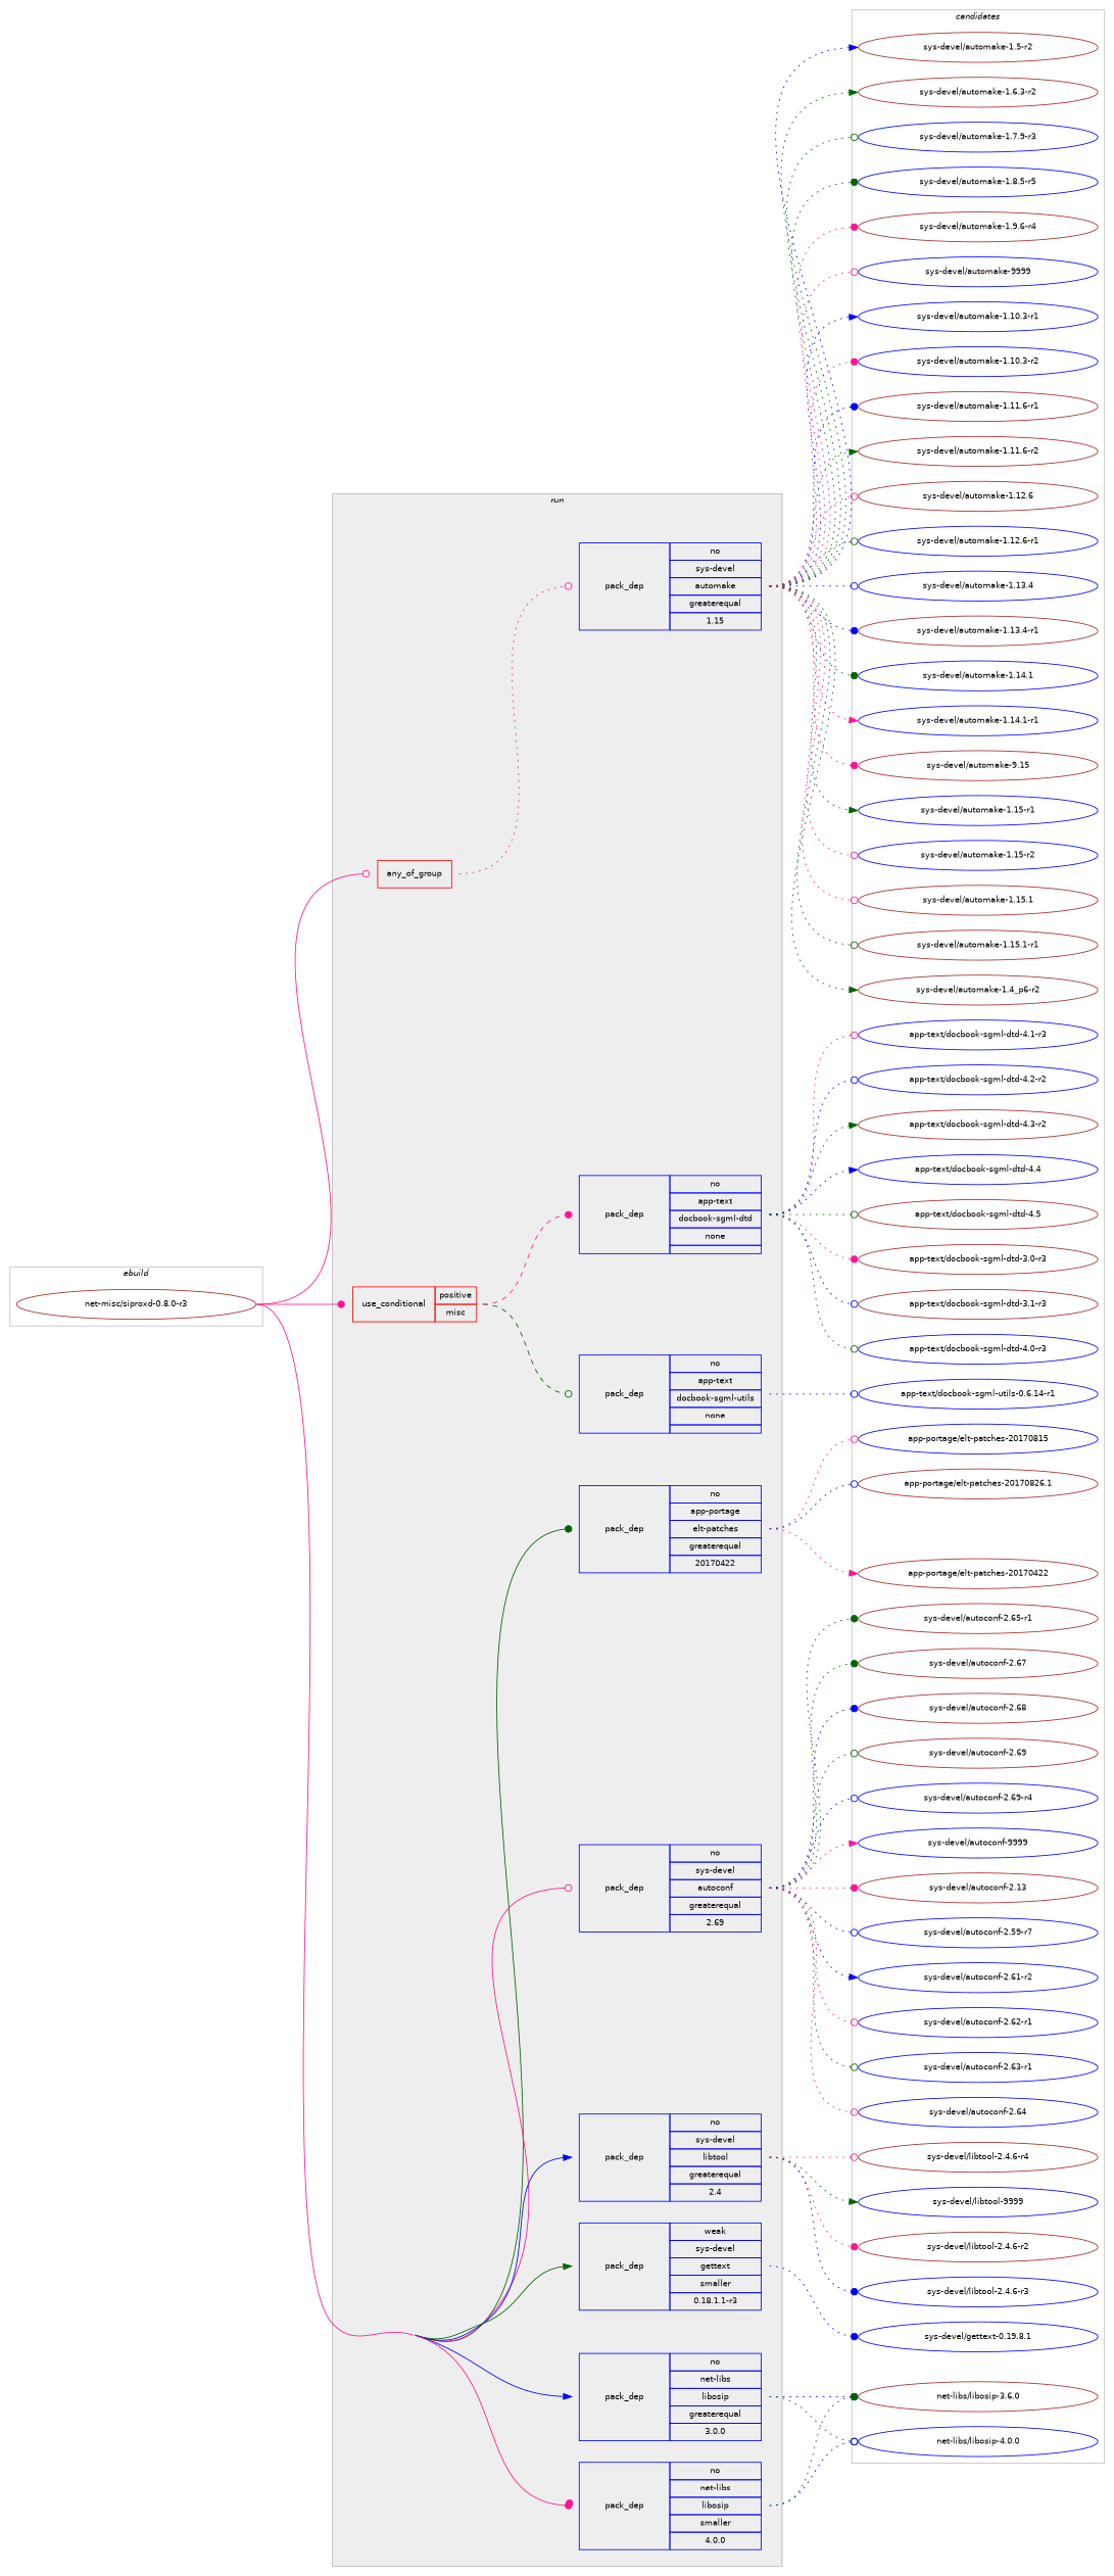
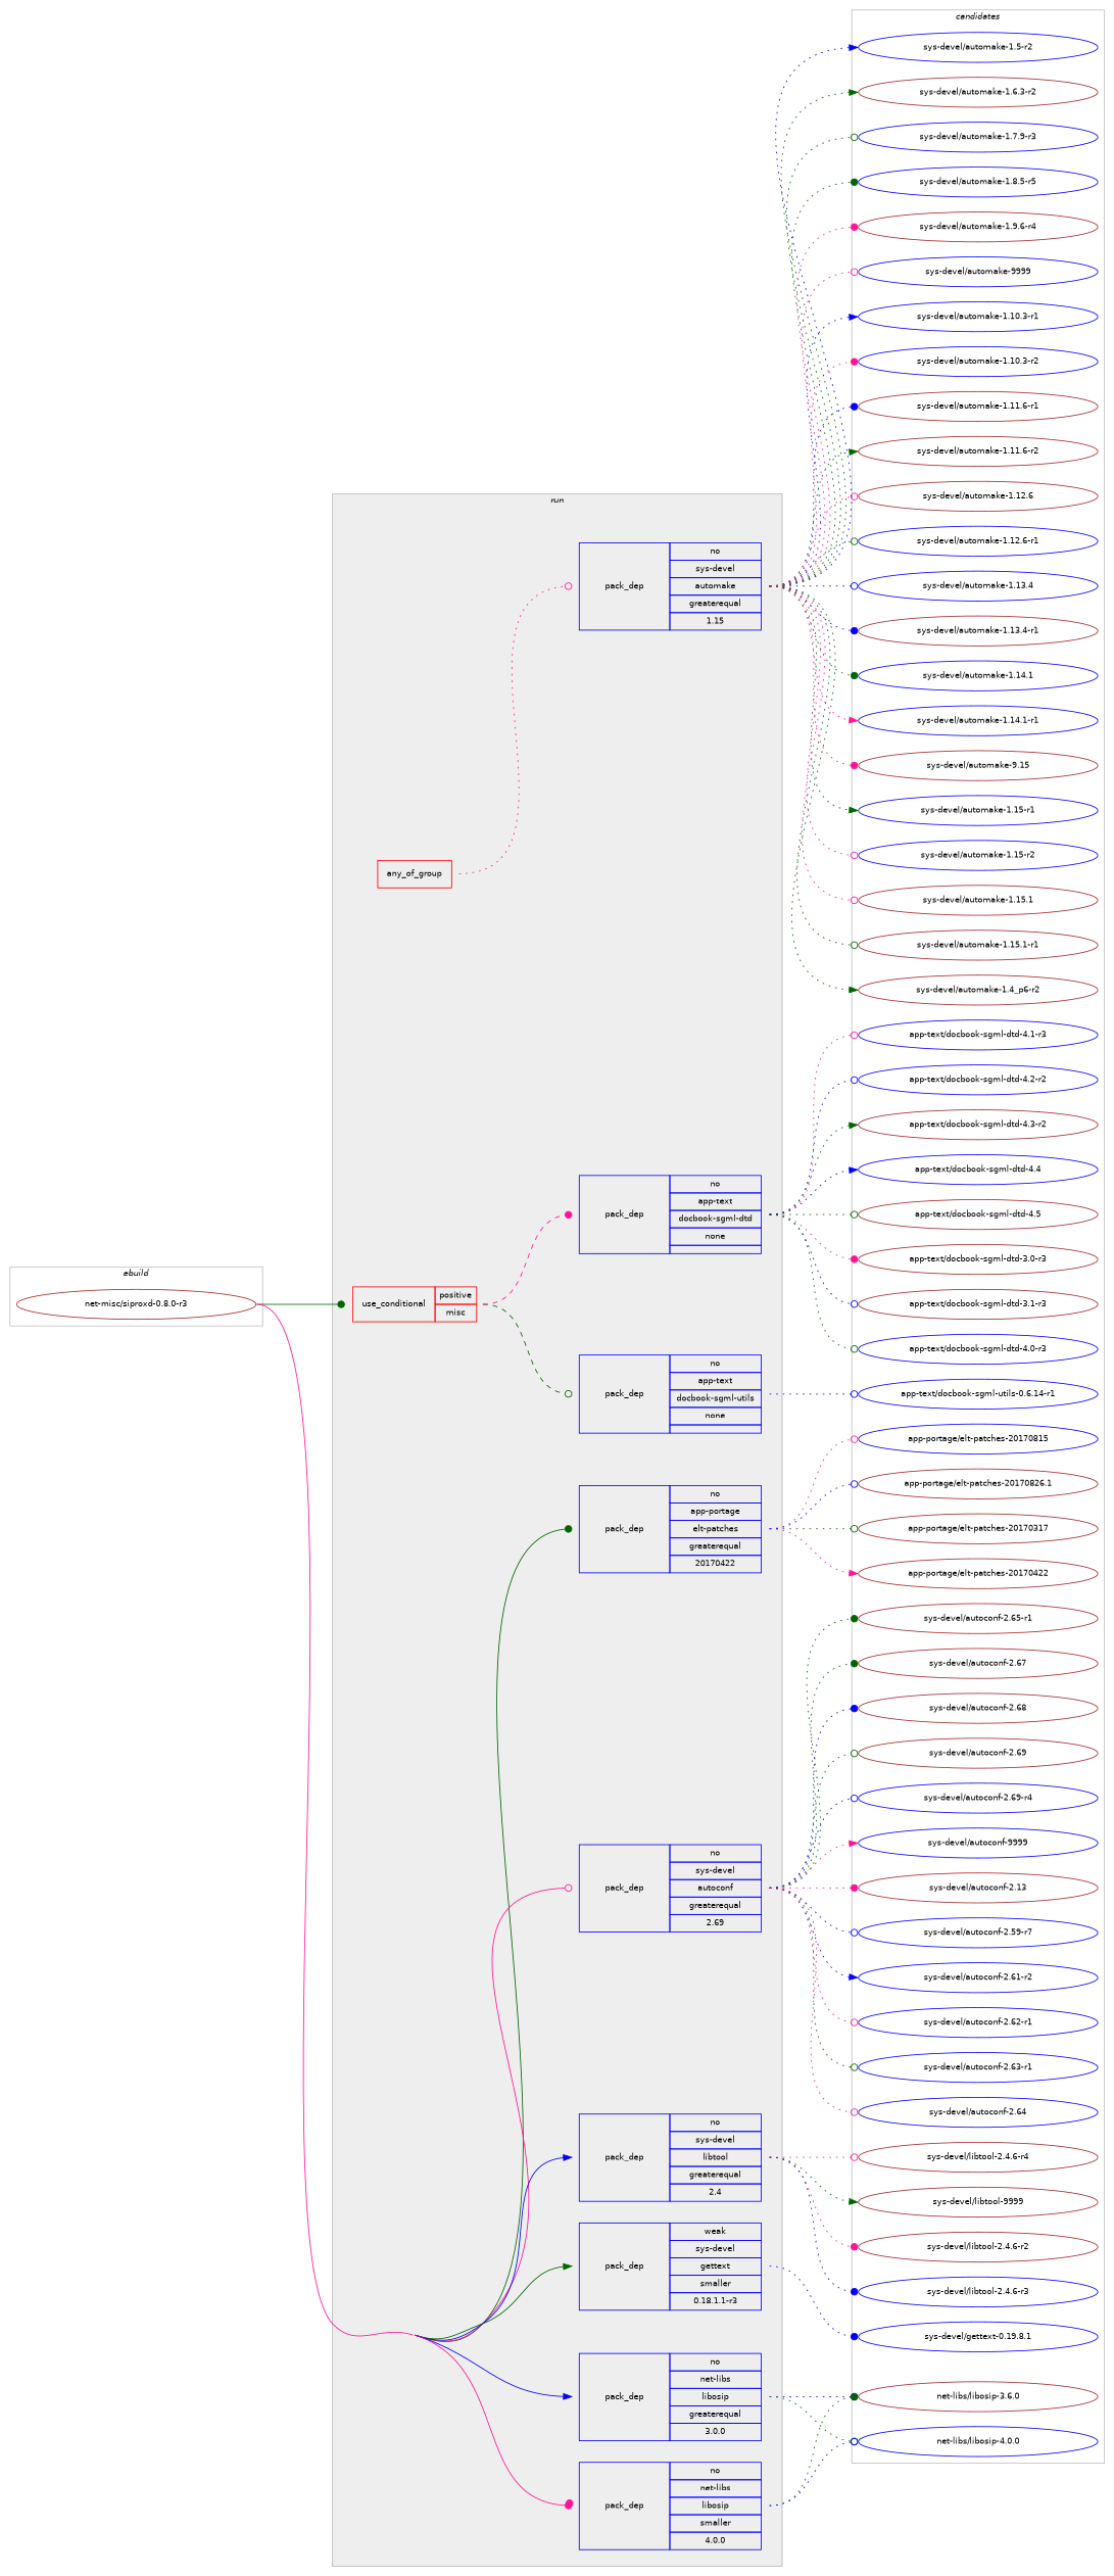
  digraph {
    compound=true
    concentrate=true
    fontname=Helvetica
    fontsize=10
    newrank=true
    rankdir=LR
    ranksep=1.5
    node [color=blue fontname=Helvetica fontsize=10]
    edge [arrowhead=odot color=darkgreen headport=w style=dotted tailport=e weight=100]
    n1 [color=brown label="net-misc/siproxd-0.8.0-r3" width=4]
    n2 [label=<<TABLE BORDER="0" CELLBORDER="1" CELLSPACING="0" CELLPADDING="4" WIDTH="220"><TR><TD ROWSPAN="6" CELLPADDING="30">pack_dep</TD></TR><TR><TD WIDTH="110">no</TD></TR><TR><TD>sys-devel</TD></TR><TR><TD>automake</TD></TR><TR><TD>greaterequal</TD></TR><TR><TD>1.15</TD></TR></TABLE>> shape=none]
    n3 [color=red label=<<TABLE BORDER="0" CELLBORDER="1" CELLSPACING="0" CELLPADDING="4"><TR><TD CELLPADDING="10">any_of_group</TD></TR></TABLE>> shape=none]
    n4 [label=<<TABLE BORDER="0" CELLBORDER="1" CELLSPACING="0" CELLPADDING="4" WIDTH="220"><TR><TD ROWSPAN="6" CELLPADDING="30">pack_dep</TD></TR><TR><TD WIDTH="110">no</TD></TR><TR><TD>app-text</TD></TR><TR><TD>docbook-sgml-utils</TD></TR><TR><TD>none</TD></TR><TR><TD></TD></TR></TABLE>> shape=none]
    n5 [label=<<TABLE BORDER="0" CELLBORDER="1" CELLSPACING="0" CELLPADDING="4" WIDTH="220"><TR><TD ROWSPAN="6" CELLPADDING="30">pack_dep</TD></TR><TR><TD WIDTH="110">no</TD></TR><TR><TD>app-text</TD></TR><TR><TD>docbook-sgml-dtd</TD></TR><TR><TD>none</TD></TR><TR><TD></TD></TR></TABLE>> shape=none]
    n6 [color=red label=<<TABLE BORDER="0" CELLBORDER="1" CELLSPACING="0" CELLPADDING="4"><TR><TD ROWSPAN="3" CELLPADDING="10">use_conditional</TD></TR><TR><TD>positive</TD></TR><TR><TD>misc</TD></TR></TABLE>> shape=none]
    n7 [label=<<TABLE BORDER="0" CELLBORDER="1" CELLSPACING="0" CELLPADDING="4" WIDTH="220"><TR><TD ROWSPAN="6" CELLPADDING="30">pack_dep</TD></TR><TR><TD WIDTH="110">no</TD></TR><TR><TD>app-portage</TD></TR><TR><TD>elt-patches</TD></TR><TR><TD>greaterequal</TD></TR><TR><TD>20170422</TD></TR></TABLE>> shape=none]
    n8 [label=<<TABLE BORDER="0" CELLBORDER="1" CELLSPACING="0" CELLPADDING="4" WIDTH="220"><TR><TD ROWSPAN="6" CELLPADDING="30">pack_dep</TD></TR><TR><TD WIDTH="110">no</TD></TR><TR><TD>sys-devel</TD></TR><TR><TD>autoconf</TD></TR><TR><TD>greaterequal</TD></TR><TR><TD>2.69</TD></TR></TABLE>> shape=none]
    n9 [label=<<TABLE BORDER="0" CELLBORDER="1" CELLSPACING="0" CELLPADDING="4" WIDTH="220"><TR><TD ROWSPAN="6" CELLPADDING="30">pack_dep</TD></TR><TR><TD WIDTH="110">no</TD></TR><TR><TD>sys-devel</TD></TR><TR><TD>libtool</TD></TR><TR><TD>greaterequal</TD></TR><TR><TD>2.4</TD></TR></TABLE>> shape=none]
    n10 [label=<<TABLE BORDER="0" CELLBORDER="1" CELLSPACING="0" CELLPADDING="4" WIDTH="220"><TR><TD ROWSPAN="6" CELLPADDING="30">pack_dep</TD></TR><TR><TD WIDTH="110">weak</TD></TR><TR><TD>sys-devel</TD></TR><TR><TD>gettext</TD></TR><TR><TD>smaller</TD></TR><TR><TD>0.18.1.1-r3</TD></TR></TABLE>> shape=none]
    n11 [label=<<TABLE BORDER="0" CELLBORDER="1" CELLSPACING="0" CELLPADDING="4" WIDTH="220"><TR><TD ROWSPAN="6" CELLPADDING="30">pack_dep</TD></TR><TR><TD WIDTH="110">no</TD></TR><TR><TD>net-libs</TD></TR><TR><TD>libosip</TD></TR><TR><TD>greaterequal</TD></TR><TR><TD>3.0.0</TD></TR></TABLE>> shape=none]
    n12 [label=<<TABLE BORDER="0" CELLBORDER="1" CELLSPACING="0" CELLPADDING="4" WIDTH="220"><TR><TD ROWSPAN="6" CELLPADDING="30">pack_dep</TD></TR><TR><TD WIDTH="110">no</TD></TR><TR><TD>net-libs</TD></TR><TR><TD>libosip</TD></TR><TR><TD>smaller</TD></TR><TR><TD>4.0.0</TD></TR></TABLE>> shape=none]
    n13 [label="sys-devel/automake-1.10.3-r1" width=4]
    n14 [label="sys-devel/automake-1.10.3-r2" width=4]
    n15 [color=brown label="sys-devel/automake-1.11.6-r1" width=4]
    n16 [color=brown label="sys-devel/automake-1.11.6-r2" width=4]
    n17 [color=brown label="sys-devel/automake-1.12.6" width=4]
    n18 [label="sys-devel/automake-1.12.6-r1" width=4]
    n19 [label="sys-devel/automake-1.13.4" width=4]
    n20 [color=brown label="sys-devel/automake-1.13.4-r1" width=4]
    n21 [label="sys-devel/automake-1.14.1" width=4]
    n22 [label="sys-devel/automake-1.14.1-r1" width=4]
    n23 [color=brown label="sys-devel/automake-9.15" width=4]
    n24 [label="sys-devel/automake-1.15-r1" width=4]
    n25 [label="sys-devel/automake-1.15-r2" width=4]
    n26 [color=brown label="sys-devel/automake-1.15.1" width=4]
    n27 [color=brown label="sys-devel/automake-1.15.1-r1" width=4]
    n28 [color=brown label="sys-devel/automake-1.4_p6-r2" width=4]
-   n29 [color=brown label="sys-devel/automake-1.5-r2" width=4]
+   n29 [label="sys-devel/automake-1.5-r2" width=4]
    n30 [color=brown label="sys-devel/automake-1.6.3-r2" width=4]
    n31 [label="sys-devel/automake-1.7.9-r3" width=4]
    n32 [label="sys-devel/automake-1.8.5-r5" width=4]
    n33 [color=brown label="sys-devel/automake-1.9.6-r4" width=4]
    n34 [label="sys-devel/automake-9999" width=4]
    n35 [label="app-text/docbook-sgml-utils-0.6.14-r1" width=4]
    n36 [color=brown label="app-text/docbook-sgml-dtd-3.0-r3" width=4]
    n37 [color=brown label="app-text/docbook-sgml-dtd-3.1-r3" width=4]
    n38 [label="app-text/docbook-sgml-dtd-4.0-r3" width=4]
    n39 [label="app-text/docbook-sgml-dtd-4.1-r3" width=4]
    n40 [label="app-text/docbook-sgml-dtd-4.2-r2" width=4]
    n41 [color=brown label="app-text/docbook-sgml-dtd-4.3-r2" width=4]
    n42 [label="app-text/docbook-sgml-dtd-4.4" width=4]
    n43 [color=brown label="app-text/docbook-sgml-dtd-4.5" width=4]
+   n44 [color=brown label="app-portage/elt-patches-20170317" width=4]
    n45 [color=brown label="app-portage/elt-patches-20170422" width=4]
    n46 [label="app-portage/elt-patches-20170815" width=4]
    n47 [color=brown label="app-portage/elt-patches-20170826.1" width=4]
    n48 [color=brown label="sys-devel/autoconf-2.13" width=4]
    n49 [label="sys-devel/autoconf-2.59-r7" width=4]
    n50 [label="sys-devel/autoconf-2.61-r2" width=4]
    n51 [label="sys-devel/autoconf-2.62-r1" width=4]
    n52 [label="sys-devel/autoconf-2.63-r1" width=4]
    n53 [label="sys-devel/autoconf-2.64" width=4]
    n54 [color=brown label="sys-devel/autoconf-2.65-r1" width=4]
    n55 [color=brown label="sys-devel/autoconf-2.67" width=4]
    n56 [color=brown label="sys-devel/autoconf-2.68" width=4]
    n57 [color=brown label="sys-devel/autoconf-2.69" width=4]
    n58 [label="sys-devel/autoconf-2.69-r4" width=4]
    n59 [label="sys-devel/autoconf-9999" width=4]
    n60 [color=brown label="sys-devel/libtool-2.4.6-r2" width=4]
    n61 [label="sys-devel/libtool-2.4.6-r3" width=4]
    n62 [color=brown label="sys-devel/libtool-2.4.6-r4" width=4]
-   n63 [label="sys-devel/libtool-9999" width=4]
+   n63 [color=brown label="sys-devel/libtool-9999" width=4]
    n64 [label="sys-devel/gettext-0.19.8.1" width=4]
    n65 [color=brown label="net-libs/libosip-3.6.0" width=4]
    n66 [label="net-libs/libosip-4.0.0" width=4]
    subgraph cluster_1 {
      color=gray
      label=<<i>ebuild</i>>
      rank=same
      n1
    }
    subgraph cluster_2 {
      color=gray
      label=<<i>dependencies</i>>
      subgraph cluster_3 {
        color=gray
        fillcolor="#eeeeee"
        label=<<i>compile</i>>
        style=filled
        subgraph sub_4 {
          color=gray
          fillcolor="#eeeeee"
          label=<<i>compile</i>>
          style=filled
          n3
          subgraph sub_5 {
            color=gray
            fillcolor="#eeeeee"
            label=<<i>compile</i>>
            style=filled
            n2
          }
        }
        subgraph sub_6 {
          color=gray
          fillcolor="#eeeeee"
          label=<<i>compile</i>>
          style=filled
          n6
          subgraph sub_7 {
            color=gray
            fillcolor="#eeeeee"
            label=<<i>compile</i>>
            style=filled
            n4
          }
          subgraph sub_8 {
            color=gray
            fillcolor="#eeeeee"
            label=<<i>compile</i>>
            style=filled
            n5
          }
        }
        subgraph sub_9 {
          color=gray
          fillcolor="#eeeeee"
          label=<<i>compile</i>>
          style=filled
          n7
        }
        subgraph sub_10 {
          color=gray
          fillcolor="#eeeeee"
          label=<<i>compile</i>>
          style=filled
          n8
        }
        subgraph sub_11 {
          color=gray
          fillcolor="#eeeeee"
          label=<<i>compile</i>>
          style=filled
          n9
        }
        subgraph sub_12 {
          color=gray
          fillcolor="#eeeeee"
          label=<<i>compile</i>>
          style=filled
          n10
        }
      }
      subgraph cluster_13 {
        color=gray
        fillcolor="#eeeeee"
        label=<<i>compile and run</i>>
        style=filled
        subgraph sub_14 {
          color=gray
          fillcolor="#eeeeee"
          label=<<i>compile and run</i>>
          style=filled
          n11
        }
        subgraph sub_15 {
          color=gray
          fillcolor="#eeeeee"
          label=<<i>compile and run</i>>
          style=filled
          n12
        }
      }
      subgraph cluster_16 {
        color=gray
        fillcolor="#eeeeee"
        label=<<i>run</i>>
        style=filled
      }
    }
    subgraph cluster_17 {
      color=gray
      label=<<i>candidates</i>>
      rank=same
      subgraph sub_18 {
        color=black
        label=<<i>candidates</i>>
        nodesep=1
        rank=same
        n13
        n14
        n15
        n16
        n17
        n18
        n19
        n20
        n21
        n22
        n23
        n24
        n25
        n26
        n27
        n28
        n29
        n30
        n31
        n32
        n33
        n34
      }
      subgraph sub_19 {
        color=black
        label=<<i>candidates</i>>
        nodesep=1
        rank=same
        n35
      }
      subgraph sub_20 {
        color=black
        label=<<i>candidates</i>>
        nodesep=1
        rank=same
        n36
        n37
        n38
        n39
        n40
        n41
        n42
        n43
      }
      subgraph sub_21 {
        color=black
        label=<<i>candidates</i>>
        nodesep=1
        rank=same
+       n44
        n45
        n46
        n47
      }
      subgraph sub_22 {
        color=black
        label=<<i>candidates</i>>
        nodesep=1
        rank=same
        n48
        n49
        n50
        n51
        n52
        n53
        n54
        n55
        n56
        n57
        n58
        n59
      }
      subgraph sub_23 {
        color=black
        label=<<i>candidates</i>>
        nodesep=1
        rank=same
        n60
        n61
        n62
        n63
      }
      subgraph sub_24 {
        color=black
        label=<<i>candidates</i>>
        nodesep=1
        rank=same
        n64
      }
      subgraph sub_25 {
        color=black
        label=<<i>candidates</i>>
        nodesep=1
        rank=same
        n65
        n66
      }
      subgraph sub_26 {
        color=black
        label=<<i>candidates</i>>
        nodesep=1
        rank=same
        n65
        n66
      }
    }
-   n1 -> n3 [color=deeppink style=solid weight=20]
-   n1 -> n6 [arrowhead=dot color=deeppink style=solid weight=20]
+   n1 -> n6 [arrowhead=dot style=solid weight=20]
    n1 -> n7 [arrowhead=dot style=solid weight=20]
    n1 -> n8 [color=deeppink style=solid weight=20]
    n1 -> n9 [arrowhead=normal color=blue style=solid weight=20]
    n1 -> n10 [arrowhead=normal style=solid weight=20]
    n1 -> n11 [arrowhead=normal color=blue style=solid weight=20]
    n1 -> n12 [arrowhead=dot color=deeppink style=solid weight=20]
    n2 -> n13 [arrowhead=normal color=blue]
    n2 -> n14 [arrowhead=dot color=deeppink]
    n2 -> n15 [arrowhead=dot color=blue]
    n2 -> n16 [arrowhead=normal]
    n2 -> n17 [color=deeppink]
    n2 -> n18
    n2 -> n19 [color=blue]
    n2 -> n20 [arrowhead=dot color=blue]
    n2 -> n21 [arrowhead=dot]
    n2 -> n22 [arrowhead=normal color=deeppink]
    n2 -> n23 [arrowhead=dot color=deeppink]
    n2 -> n24 [arrowhead=normal]
    n2 -> n25 [color=deeppink]
    n2 -> n26 [color=deeppink]
    n2 -> n27
    n2 -> n28 [arrowhead=normal]
    n2 -> n29 [arrowhead=normal color=blue]
    n2 -> n30 [arrowhead=normal]
    n2 -> n31
    n2 -> n32 [arrowhead=dot]
    n2 -> n33 [arrowhead=dot color=deeppink]
    n2 -> n34 [color=deeppink]
    n3 -> n2 [color=deeppink weight=20]
    n4 -> n35 [color=blue]
    n5 -> n36 [arrowhead=dot color=deeppink]
    n5 -> n37 [color=blue]
    n5 -> n38
    n5 -> n39 [color=deeppink]
    n5 -> n40 [color=blue]
    n5 -> n41 [arrowhead=normal]
    n5 -> n42 [arrowhead=normal color=blue]
    n5 -> n43
    n6 -> n4 [style=dashed weight=20]
    n6 -> n5 [arrowhead=dot color=deeppink style=dashed weight=20]
+   n7 -> n44
    n7 -> n45 [arrowhead=normal color=deeppink]
    n7 -> n46 [color=deeppink]
    n7 -> n47 [color=blue]
    n8 -> n48 [arrowhead=dot color=deeppink]
    n8 -> n49 [color=blue]
    n8 -> n50 [arrowhead=normal color=blue]
    n8 -> n51 [color=deeppink]
    n8 -> n52
    n8 -> n53 [color=deeppink]
    n8 -> n54 [arrowhead=dot]
    n8 -> n55 [arrowhead=dot]
    n8 -> n56 [arrowhead=dot color=blue]
    n8 -> n57
    n8 -> n58 [color=blue]
    n8 -> n59 [arrowhead=normal color=deeppink]
    n9 -> n60 [arrowhead=dot color=deeppink]
    n9 -> n61 [arrowhead=dot color=blue]
    n9 -> n62 [color=deeppink]
    n9 -> n63 [arrowhead=normal]
    n10 -> n64 [arrowhead=dot color=blue]
    n11 -> n65 [color=blue]
    n11 -> n66
    n12 -> n65 [arrowhead=dot]
    n12 -> n66 [color=blue]
  }
